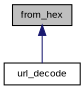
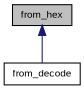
  digraph {
    rankdir=TB
    fontname="Liberation Sans"
    node [color=black fontname="Liberation Sans" fontsize=10 shape=record style=filled]
    n1 [fillcolor=grey75 fontcolor=black height=0.2 label=from_hex width=0.4]
-   n2 [fillcolor=white height=0.2 label=url_decode width=0.4]
+   n2 [fillcolor=white height=0.2 label=from_decode width=0.4]
    n1 -> n2 [color=midnightblue dir=back fontname="Liberation Sans" fontsize=10 labelfontname=Helvetica labelfontsize=10 style=solid]
  }
